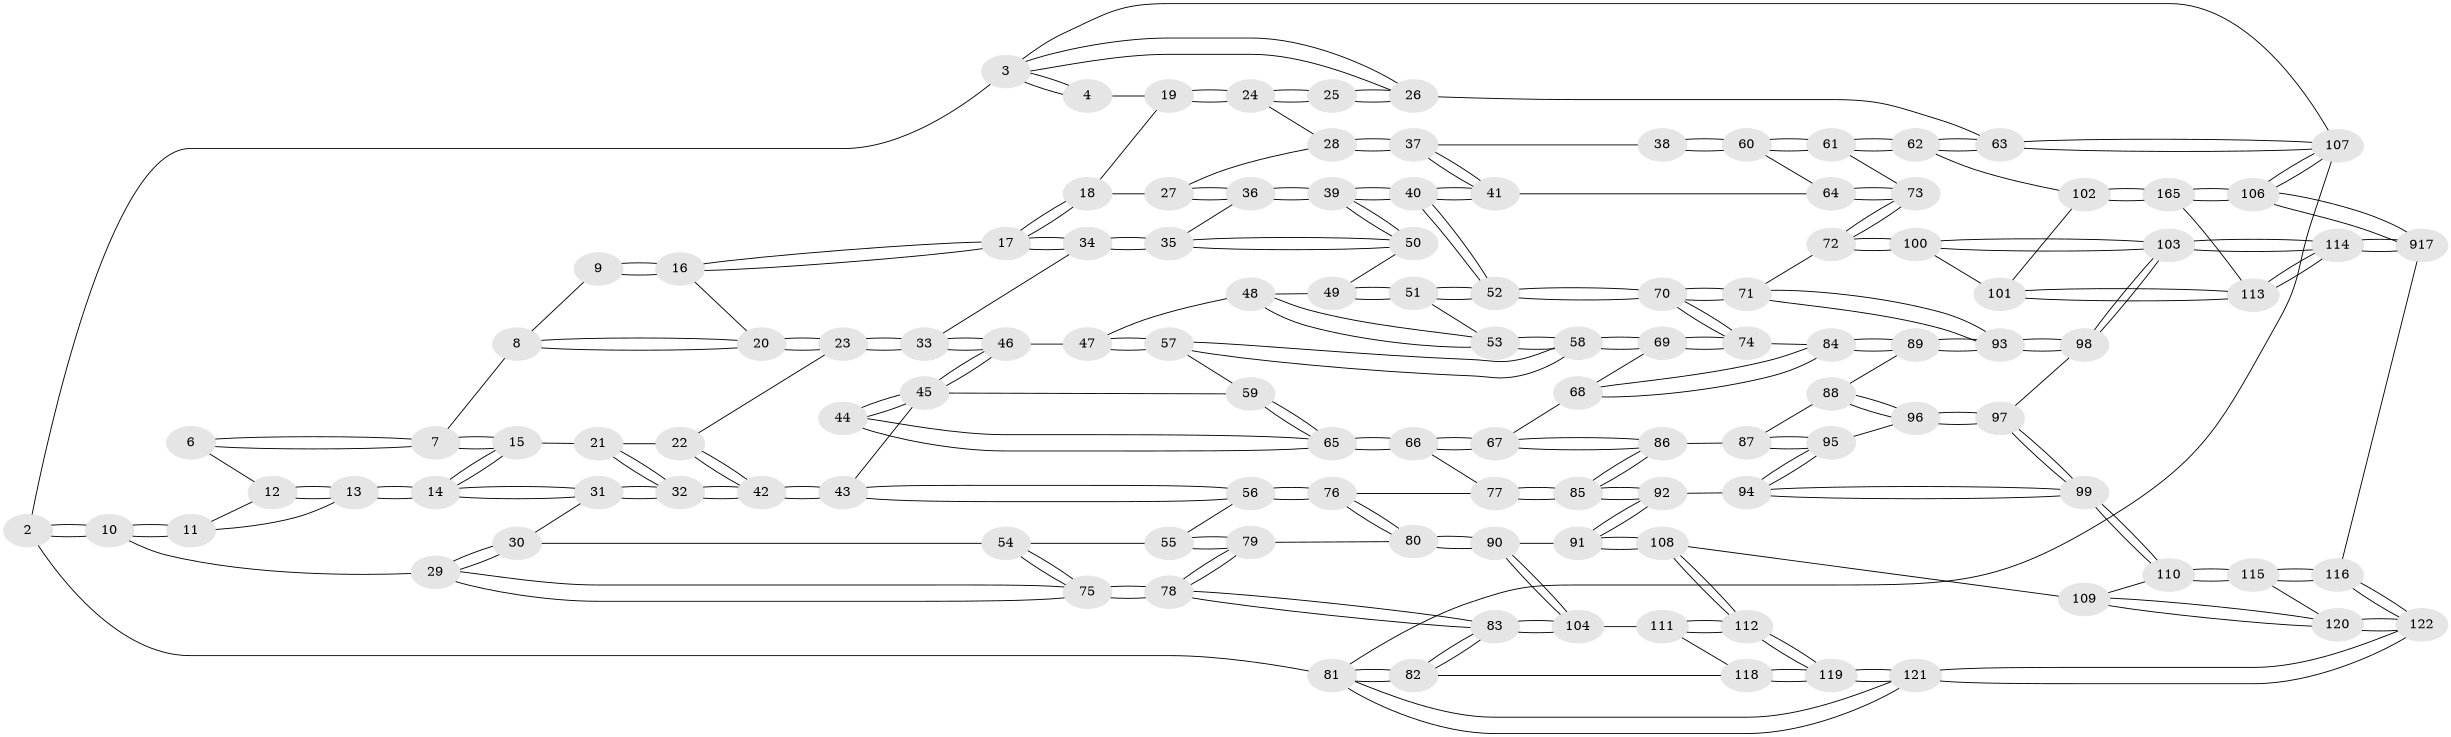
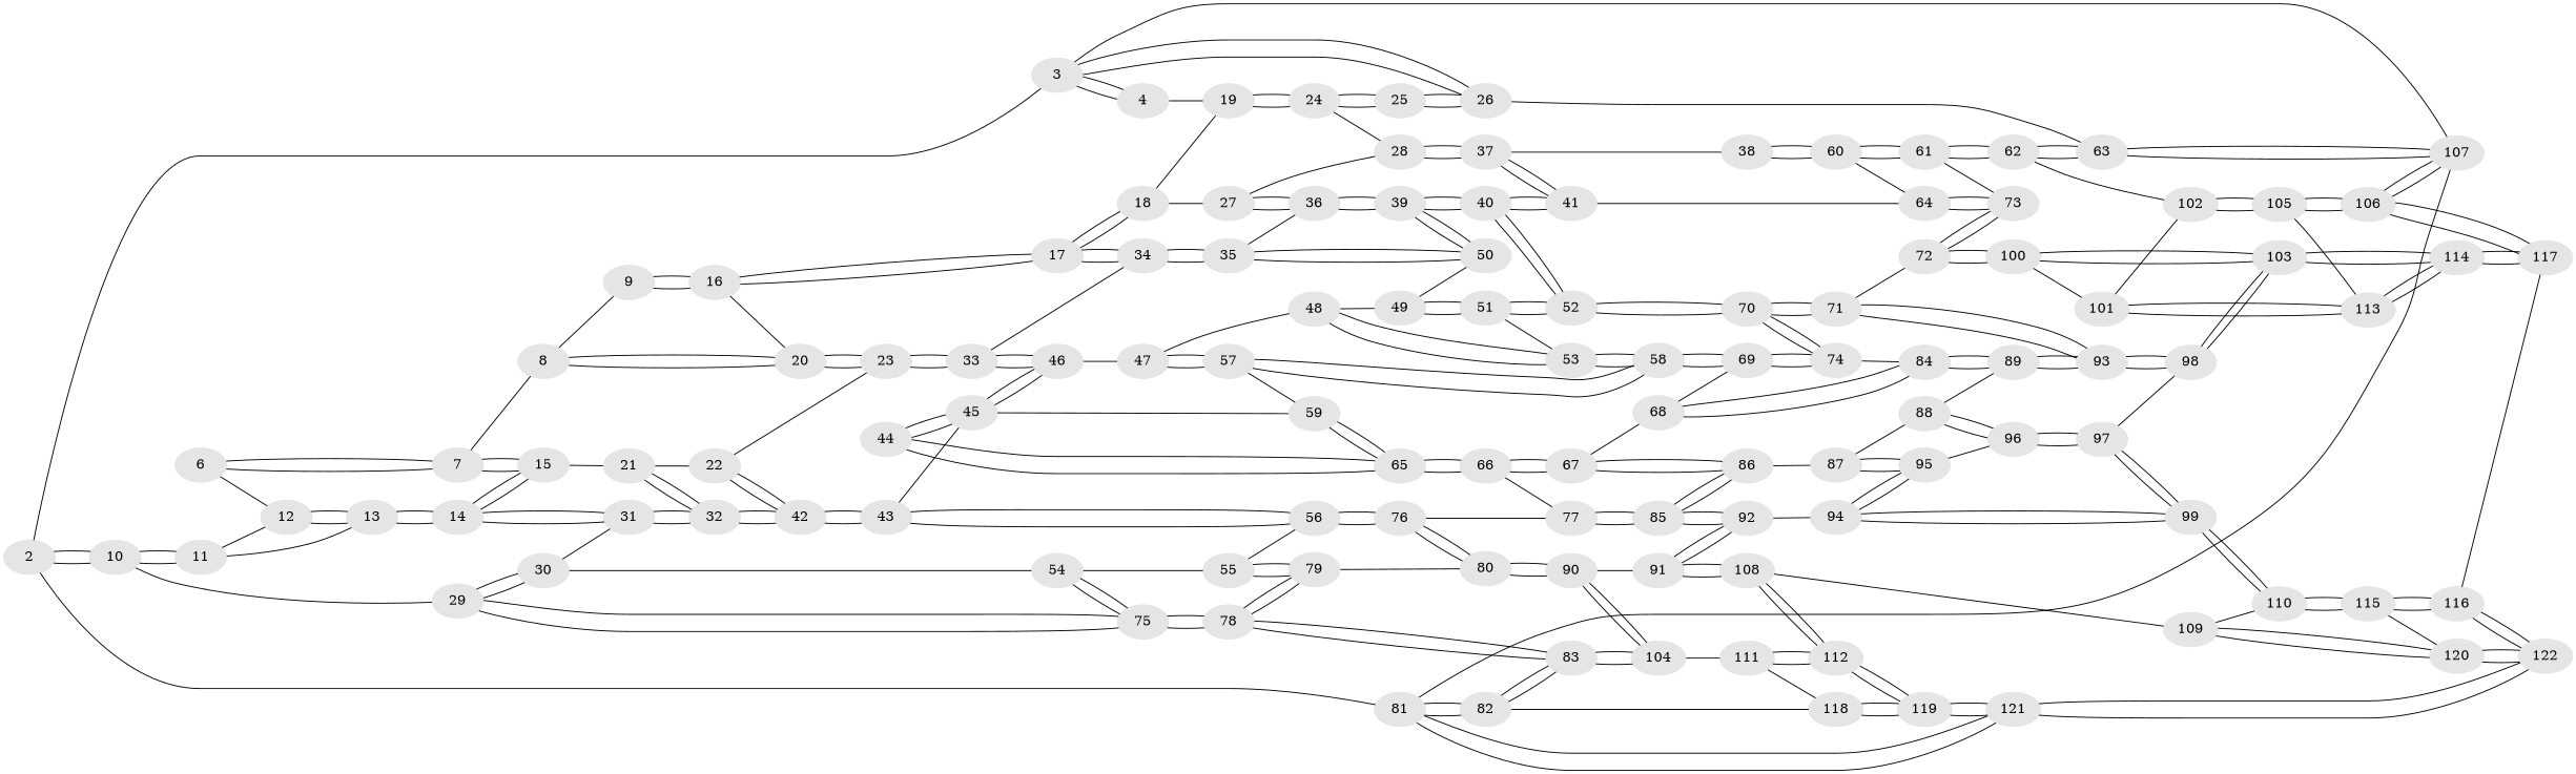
  graph {
    rankdir=LR
    node [color=gray90 style=filled]
    2
    3
    10
    81
    6
    7
    12
    4
    26
    107
    11
    29
    82
    121
    19
    63
    24
    9
    16
    8
    15
    13
    20
    21
    23
    17
    30
    75
    14
    31
    32
    22
    18
    34
    27
    35
    28
    36
    25
    33
    42
    43
    46
    37
    38
    60
    39
    41
    54
    78
    55
    47
    50
    40
    64
    61
    52
    70
    73
    56
    45
    44
    65
    76
    59
    66
    48
    57
    49
    53
    58
    51
    74
    71
    69
    79
    80
    77
    62
    102
-   105 [label=165]
+   105
    67
    68
    86
    85
    84
    87
    89
    72
    93
    100
    98
    103
    101
    83
    90
    92
    104
    91
    118
    122
    119
    111
    94
    88
    95
    96
    97
    108
    109
    112
    99
    110
    114
    115
    113
    106
-   117 [label=917]
+   117
    120
    116
    2 -- 3
    2 -- 10
    2 -- 10
    2 -- 81
    3 -- 4
    3 -- 4
    3 -- 26
    3 -- 26
    3 -- 107
    10 -- 11
    10 -- 11
    10 -- 29
    81 -- 107
    81 -- 82
    81 -- 82
    81 -- 121
    81 -- 121
    6 -- 7
    6 -- 7
    6 -- 12
    7 -- 8
    7 -- 15
    7 -- 15
    12 -- 13
    12 -- 13
    4 -- 19
    26 -- 63
    11 -- 12
    11 -- 13
    29 -- 30
    29 -- 30
    29 -- 75
    29 -- 75
    82 -- 83
    82 -- 83
    82 -- 118
    121 -- 122
    121 -- 122
    19 -- 24
    19 -- 24
    63 -- 107
    63 -- 107
    24 -- 28
    24 -- 25
    24 -- 25
    9 -- 16
    9 -- 16
    16 -- 20
    16 -- 17
    16 -- 17
    8 -- 9
    8 -- 20
    8 -- 20
    15 -- 21
    13 -- 14
    13 -- 14
    20 -- 23
    20 -- 23
    21 -- 32
    21 -- 32
    21 -- 22
    23 -- 33
    23 -- 33
    17 -- 18
    17 -- 18
    17 -- 34
    17 -- 34
    30 -- 31
    30 -- 54
    75 -- 78
    75 -- 78
    14 -- 15
    14 -- 15
    14 -- 31
    14 -- 31
    31 -- 32
    31 -- 32
    32 -- 42
    32 -- 42
    22 -- 23
    22 -- 42
    22 -- 42
    18 -- 19
    18 -- 27
    34 -- 35
    34 -- 35
    27 -- 28
    27 -- 36
    27 -- 36
    35 -- 36
    35 -- 50
    35 -- 50
    28 -- 37
    28 -- 37
    36 -- 39
    36 -- 39
    25 -- 26
    25 -- 26
    33 -- 34
    33 -- 46
    33 -- 46
    42 -- 43
    42 -- 43
    43 -- 56
    43 -- 56
    43 -- 45
    46 -- 47
    37 -- 38
    37 -- 41
    37 -- 41
    38 -- 60
    38 -- 60
    60 -- 64
    60 -- 61
    60 -- 61
    39 -- 50
    39 -- 50
    39 -- 40
    39 -- 40
    41 -- 64
    54 -- 75
    54 -- 75
    54 -- 55
    78 -- 79
    78 -- 79
    78 -- 83
    78 -- 83
    55 -- 56
    55 -- 79
    55 -- 79
    47 -- 48
    47 -- 57
    47 -- 57
    40 -- 41
    40 -- 41
    40 -- 52
    40 -- 52
    64 -- 73
    64 -- 73
    61 -- 73
    61 -- 62
    61 -- 62
    52 -- 70
    52 -- 70
    70 -- 74
    70 -- 74
    70 -- 71
    70 -- 71
    56 -- 76
    56 -- 76
    45 -- 46
    45 -- 46
    45 -- 59
    44 -- 45
    44 -- 45
    44 -- 65
    44 -- 65
    65 -- 66
    65 -- 66
    76 -- 80
    76 -- 80
    76 -- 77
    59 -- 65
    59 -- 65
    66 -- 77
    66 -- 67
    66 -- 67
    48 -- 49
    48 -- 53
    48 -- 53
    57 -- 59
    57 -- 58
    57 -- 58
    49 -- 50
    49 -- 51
    49 -- 51
    53 -- 58
    53 -- 58
    58 -- 69
    58 -- 69
    51 -- 52
    51 -- 52
    51 -- 53
    74 -- 84
    71 -- 72
    71 -- 93
    71 -- 93
    69 -- 74
    69 -- 74
    79 -- 80
    80 -- 90
    80 -- 90
    77 -- 85
    77 -- 85
    62 -- 63
    62 -- 63
    62 -- 102
    102 -- 105
    102 -- 105
    105 -- 113
    105 -- 106
    105 -- 106
    67 -- 68
    67 -- 86
    67 -- 86
    68 -- 69
    68 -- 84
    68 -- 84
    86 -- 87
    85 -- 86
    85 -- 86
    85 -- 92
    85 -- 92
    84 -- 89
    84 -- 89
    87 -- 88
    87 -- 95
    87 -- 95
    89 -- 93
    89 -- 93
    72 -- 73
    72 -- 73
    72 -- 100
    72 -- 100
    93 -- 98
    93 -- 98
    100 -- 103
    100 -- 103
    100 -- 101
    98 -- 103
    98 -- 103
    103 -- 114
    103 -- 114
    101 -- 102
    101 -- 113
    101 -- 113
    83 -- 104
    83 -- 104
    90 -- 104
    90 -- 104
    90 -- 91
    92 -- 94
    104 -- 111
    91 -- 92
    91 -- 92
    91 -- 108
    91 -- 108
    118 -- 119
    118 -- 119
    119 -- 121
    119 -- 121
    111 -- 118
    111 -- 112
    111 -- 112
    94 -- 95
    94 -- 95
    94 -- 99
    94 -- 99
    88 -- 89
    88 -- 96
    88 -- 96
    95 -- 96
    96 -- 97
    96 -- 97
    97 -- 98
    97 -- 99
    97 -- 99
    108 -- 109
    108 -- 112
    108 -- 112
    109 -- 110
    109 -- 120
    109 -- 120
    112 -- 119
    112 -- 119
    99 -- 110
    99 -- 110
    110 -- 115
    110 -- 115
    114 -- 117
    114 -- 117
    115 -- 120
    115 -- 116
    115 -- 116
    113 -- 114
    113 -- 114
    106 -- 107
    106 -- 107
    106 -- 117
    106 -- 117
    120 -- 122
    120 -- 122
    116 -- 122
    116 -- 122
    116 -- 117
  }
